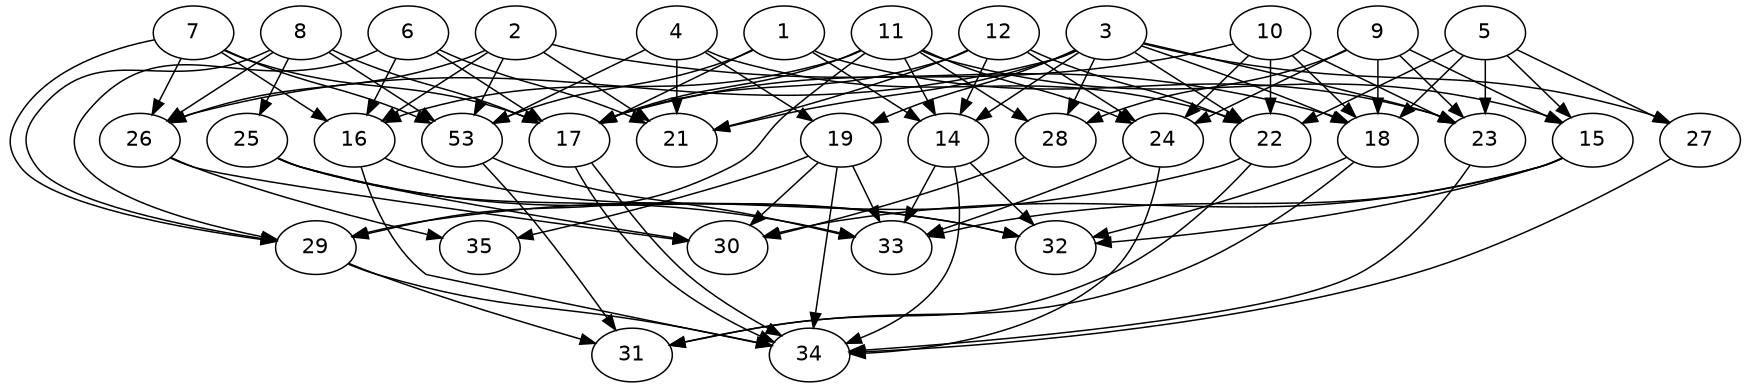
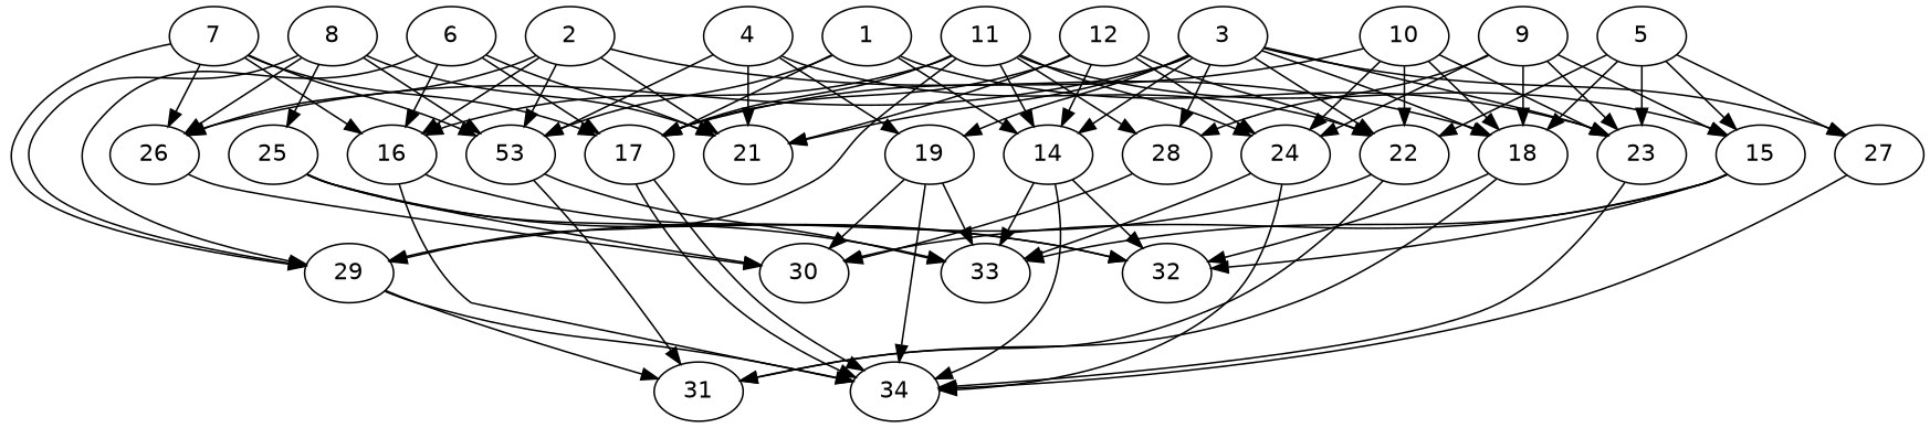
  digraph {
    fontname="DejaVu Sans"
    node [alpha=0.09 fontname="DejaVu Sans"]
    edge [fontname="DejaVu Sans"]
    1 [alpha=0.13 expect_size=31523840]
    n2 [alpha=0.14 expect_size=38108160 label=53]
    14 [alpha=0.17 expect_size=26635264]
    17 [alpha=0.14 expect_size=39250944]
    23 [alpha=0.05 expect_size=14947328]
    31 [alpha=0.13 expect_size=26698752]
    33 [alpha=0.19 expect_size=43662336]
    32 [expect_size=47006720]
    34 [alpha=0.18 expect_size=8158208]
    2 [expect_size=36177920]
    16 [alpha=0.19 expect_size=30921728]
    18 [alpha=0.11 expect_size=18902016]
    21 [expect_size=39450624]
    26 [alpha=0.01 expect_size=23440384]
    30 [alpha=0.02 expect_size=46177280]
-   35 [alpha=0.13 expect_size=21212160]
    3 [alpha=0.15 expect_size=43920384]
    19 [alpha=0.06 expect_size=33494016]
    22 [alpha=0.19 expect_size=13485056]
    27 [alpha=0.10 expect_size=19921920]
    28 [alpha=0.10 expect_size=52114432]
    29 [alpha=0.03 expect_size=31971328]
    4 [alpha=0.07 expect_size=38774784]
    5 [alpha=0.15 expect_size=44044288]
    15 [alpha=0.12 expect_size=43852800]
    6 [alpha=0.04 expect_size=9476096]
    7 [alpha=0.11 expect_size=29240320]
    8 [alpha=0.06 expect_size=30968832]
    25 [alpha=0.03 expect_size=41545728]
    9 [alpha=0.02 expect_size=36606976]
    24 [alpha=0.06 expect_size=48735232]
    10 [alpha=0.01 expect_size=18834432]
    11 [expect_size=33356800]
    12 [alpha=0.01 expect_size=17256448]
    1 -> n2
    1 -> 14
    1 -> 17
    1 -> 23
    n2 -> 31
    n2 -> 33
    14 -> 33
    14 -> 32
    14 -> 34
    17 -> 34
    17 -> 34
    23 -> 34
    2 -> n2
    2 -> 16
    2 -> 18
    2 -> 21
    2 -> 26
    16 -> 32
    16 -> 34
    18 -> 31
    18 -> 32
    26 -> 30
-   26 -> 35
    3 -> 14
    3 -> 23
    3 -> 18
    3 -> 21
    3 -> 26
    3 -> 19
    3 -> 22
    3 -> 27
    3 -> 28
    19 -> 33
    19 -> 34
    19 -> 30
-   19 -> 35
    22 -> 31
    22 -> 29
    27 -> 34
    28 -> 30
    29 -> 31
    29 -> 34
    4 -> n2
    4 -> 21
    4 -> 19
    4 -> 22
    5 -> 23
    5 -> 18
    5 -> 22
    5 -> 27
    5 -> 15
    15 -> 33
    15 -> 32
    15 -> 30
    6 -> 17
    6 -> 16
    6 -> 21
    6 -> 29
    7 -> n2
    7 -> 17
    7 -> 16
    7 -> 26
    7 -> 29
    8 -> n2
-   8 -> 17
+   8 -> 21
    8 -> 26
    8 -> 29
    8 -> 25
    25 -> 33
    25 -> 32
    25 -> 30
    9 -> 23
    9 -> 18
    9 -> 28
    9 -> 15
    9 -> 24
    24 -> 33
    24 -> 34
    10 -> 17
    10 -> 23
    10 -> 18
    10 -> 22
    10 -> 24
    11 -> 14
    11 -> 17
    11 -> 16
    11 -> 28
    11 -> 29
    11 -> 15
    11 -> 24
    12 -> 14
    12 -> 17
    12 -> 21
    12 -> 22
    12 -> 24
  }
